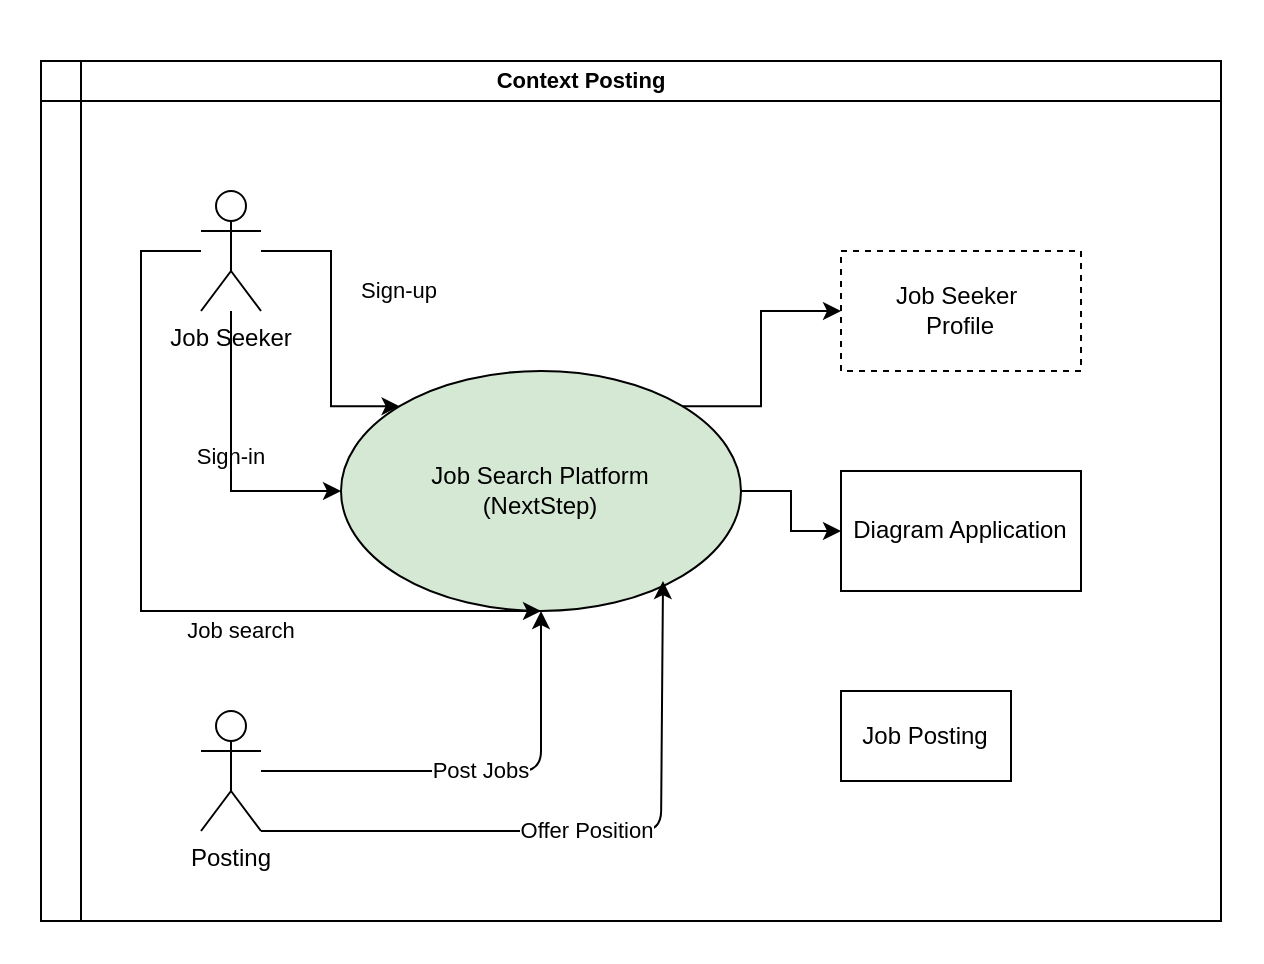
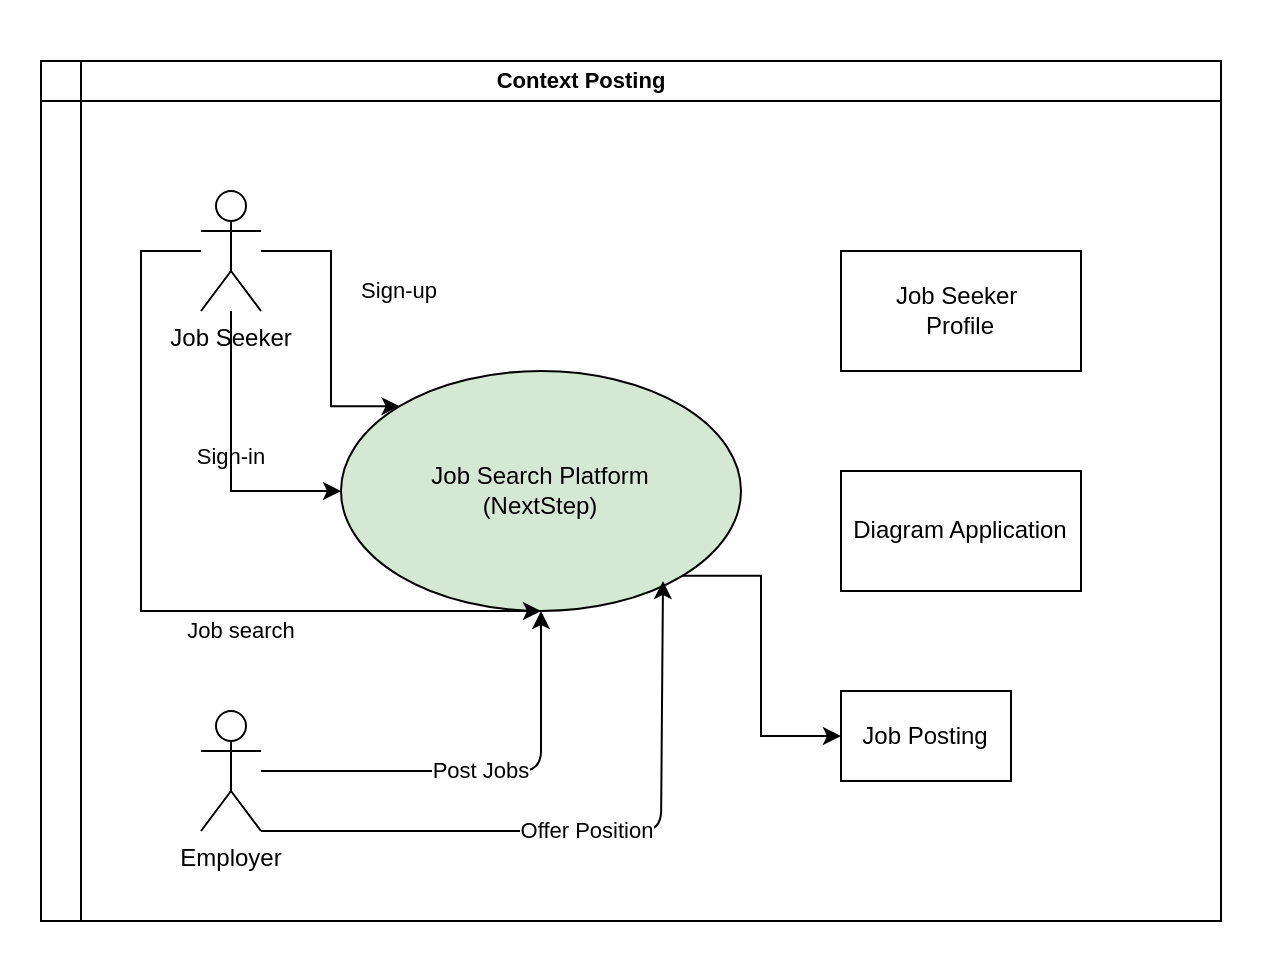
  <mxCell id="0" />
  <mxCell id="1" parent="0" />
  <mxCell id="2" value="" style="shape=internalStorage;whiteSpace=wrap;html=1;backgroundOutline=1;labelBackgroundColor=none;" parent="1" vertex="1"><mxGeometry x="20" y="30" width="590" height="430" as="geometry" /></mxCell>
  <mxCell id="3" style="edgeStyle=elbowEdgeStyle;rounded=0;orthogonalLoop=1;jettySize=auto;html=1;labelBackgroundColor=none;fontColor=default;" parent="1" source="4" target="2" edge="1"><mxGeometry relative="1" as="geometry" /></mxCell>
  <mxCell id="4" value="Job Search Platform&lt;div&gt;(NextStep)&lt;/div&gt;" style="ellipse;whiteSpace=wrap;html=1;labelBackgroundColor=none;fillColor=#d5e8d4;" parent="1" vertex="1"><mxGeometry x="170" y="185" width="200" height="120" as="geometry" /></mxCell>
  <mxCell id="5" value="Sign-in" style="edgeStyle=orthogonalEdgeStyle;rounded=0;orthogonalLoop=1;jettySize=auto;html=1;entryX=0;entryY=0.5;entryDx=0;entryDy=0;labelBackgroundColor=none;fontColor=default;" parent="1" source="8" target="4" edge="1"><mxGeometry relative="1" as="geometry"><Array as="points"><mxPoint x="115" y="245" /></Array></mxGeometry></mxCell>
  <mxCell id="6" value="Sign-up" style="edgeStyle=elbowEdgeStyle;rounded=0;orthogonalLoop=1;jettySize=auto;html=1;entryX=0;entryY=0;entryDx=0;entryDy=0;labelBackgroundColor=none;fontColor=default;" parent="1" source="8" target="4" edge="1"><mxGeometry x="-0.251" y="34" relative="1" as="geometry"><Array as="points" /><mxPoint as="offset" /></mxGeometry></mxCell>
  <mxCell id="7" value="Job search" style="edgeStyle=elbowEdgeStyle;rounded=0;orthogonalLoop=1;jettySize=auto;html=1;entryX=0.5;entryY=1;entryDx=0;entryDy=0;labelBackgroundColor=none;fontColor=default;" parent="1" source="8" target="4" edge="1"><mxGeometry x="0.268" y="-10" relative="1" as="geometry"><Array as="points"><mxPoint x="70" y="235" /></Array><mxPoint as="offset" /></mxGeometry></mxCell>
  <mxCell id="8" value="Job Seeker" style="shape=umlActor;verticalLabelPosition=bottom;verticalAlign=top;html=1;outlineConnect=0;labelBackgroundColor=none;" parent="1" vertex="1"><mxGeometry x="100" y="95" width="30" height="60" as="geometry" /></mxCell>
+ <mxCell id="9" style="edgeStyle=elbowEdgeStyle;rounded=0;orthogonalLoop=1;jettySize=auto;html=1;exitX=1;exitY=1;exitDx=0;exitDy=0;labelBackgroundColor=none;fontColor=default;" parent="1" source="4" target="10" edge="1"><mxGeometry relative="1" as="geometry" /></mxCell>
  <mxCell id="10" value="Job Posting" style="rounded=0;whiteSpace=wrap;html=1;labelBackgroundColor=none;" parent="1" vertex="1"><mxGeometry x="420" y="345" width="85" height="45" as="geometry" /></mxCell>
- <mxCell id="11" style="edgeStyle=elbowEdgeStyle;rounded=0;orthogonalLoop=1;jettySize=auto;html=1;labelBackgroundColor=none;fontColor=default;" parent="1" source="4" target="12" edge="1"><mxGeometry relative="1" as="geometry" /></mxCell>
  <mxCell id="12" value="Diagram Application" style="rounded=0;whiteSpace=wrap;html=1;labelBackgroundColor=none;" parent="1" vertex="1"><mxGeometry x="420" y="235" width="120" height="60" as="geometry" /></mxCell>
- <mxCell id="13" style="edgeStyle=elbowEdgeStyle;rounded=0;orthogonalLoop=1;jettySize=auto;html=1;exitX=1;exitY=0;exitDx=0;exitDy=0;labelBackgroundColor=none;fontColor=default;" parent="1" source="4" target="14" edge="1"><mxGeometry relative="1" as="geometry" /></mxCell>
- <mxCell id="14" value="Job Seeker&amp;nbsp;&lt;div&gt;Profile&lt;/div&gt;" style="rounded=0;whiteSpace=wrap;html=1;labelBackgroundColor=none;dashed=1;" parent="1" vertex="1"><mxGeometry x="420" y="125" width="120" height="60" as="geometry" /></mxCell>
+ <mxCell id="14" value="Job Seeker&amp;nbsp;&lt;div&gt;Profile&lt;/div&gt;" style="rounded=0;whiteSpace=wrap;html=1;labelBackgroundColor=none;" parent="1" vertex="1"><mxGeometry x="420" y="125" width="120" height="60" as="geometry" /></mxCell>
  <mxCell id="15" value="Context Posting" style="text;strokeColor=none;fillColor=none;html=1;fontSize=11;fontStyle=1;verticalAlign=middle;align=center;fontFamily=Helvetica;labelBackgroundColor=none;" parent="1" vertex="1"><mxGeometry x="240" y="20" width="100" height="40" as="geometry" /></mxCell>
  <mxCell id="16" value="Post Jobs" style="edgeStyle=none;html=1;" edge="1" parent="1" source="18" target="4"><mxGeometry relative="1" as="geometry"><Array as="points"><mxPoint x="270" y="385" /></Array></mxGeometry></mxCell>
  <mxCell id="17" value="Offer Position" style="edgeStyle=none;html=1;exitX=1;exitY=1;exitDx=0;exitDy=0;exitPerimeter=0;" edge="1" parent="1" source="18"><mxGeometry relative="1" as="geometry"><mxPoint x="331" y="290" as="targetPoint" /><Array as="points"><mxPoint x="330" y="415" /></Array></mxGeometry></mxCell>
- <mxCell id="18" value="Posting" style="shape=umlActor;verticalLabelPosition=bottom;verticalAlign=top;html=1;outlineConnect=0;labelBackgroundColor=none;" vertex="1" parent="1"><mxGeometry x="100" y="355" width="30" height="60" as="geometry" /></mxCell>
+ <mxCell id="18" value="Employer" style="shape=umlActor;verticalLabelPosition=bottom;verticalAlign=top;html=1;outlineConnect=0;labelBackgroundColor=none;" vertex="1" parent="1"><mxGeometry x="100" y="355" width="30" height="60" as="geometry" /></mxCell>
